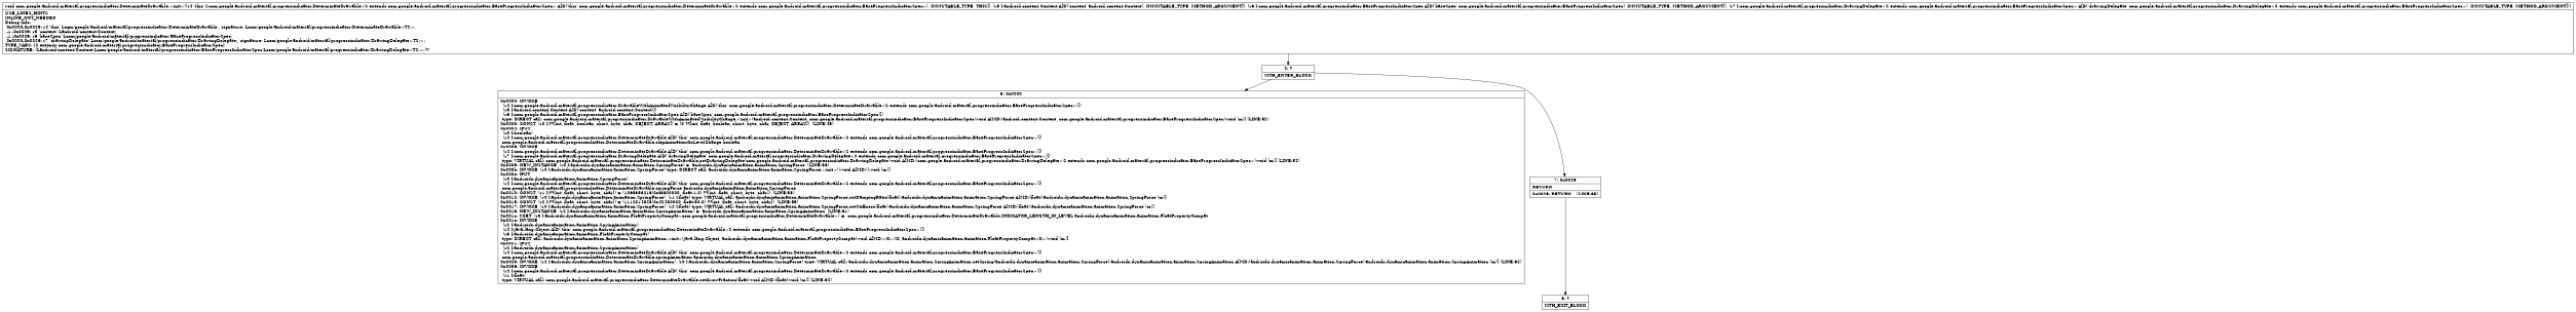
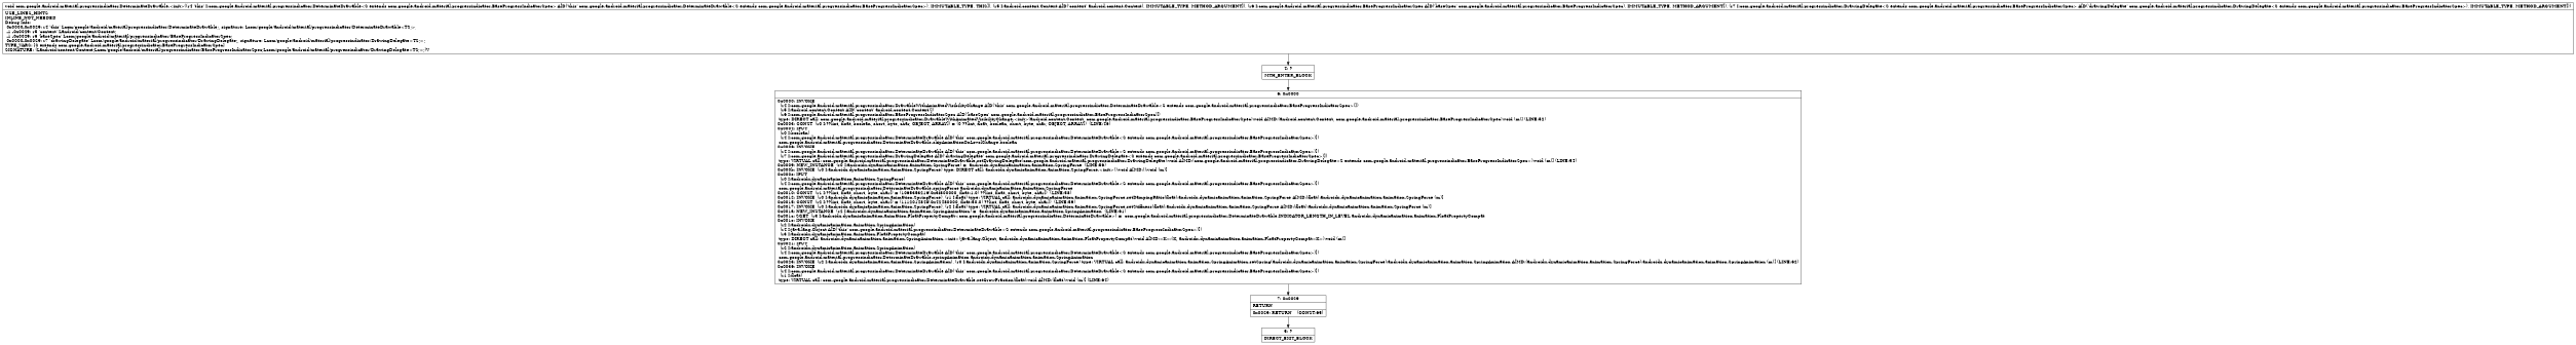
  digraph {
    node [shape=record]
    n1 [label="{4\:\ ?|MTH_ENTER_BLOCK\l}"]
    n2 [label="{6\:\ 0x0000|0x0000: INVOKE  \l  (r4 I:com.google.android.material.progressindicator.DrawableWithAnimatedVisibilityChange A[D('this' com.google.android.material.progressindicator.DeterminateDrawable\<S extends com.google.android.material.progressindicator.BaseProgressIndicatorSpec\>)])\l  (r5 I:android.content.Context A[D('context' android.content.Context)])\l  (r6 I:com.google.android.material.progressindicator.BaseProgressIndicatorSpec A[D('baseSpec' com.google.android.material.progressindicator.BaseProgressIndicatorSpec)])\l type: DIRECT call: com.google.android.material.progressindicator.DrawableWithAnimatedVisibilityChange.\<init\>(android.content.Context, com.google.android.material.progressindicator.BaseProgressIndicatorSpec):void A[MD:(android.content.Context, com.google.android.material.progressindicator.BaseProgressIndicatorSpec):void (m)] (LINE:52)\l0x0003: CONST  (r0 I:??[int, float, boolean, short, byte, char, OBJECT, ARRAY]) = (0 ??[int, float, boolean, short, byte, char, OBJECT, ARRAY])  (LINE:46)\l0x0004: IPUT  \l  (r0 I:boolean)\l  (r4 I:com.google.android.material.progressindicator.DeterminateDrawable A[D('this' com.google.android.material.progressindicator.DeterminateDrawable\<S extends com.google.android.material.progressindicator.BaseProgressIndicatorSpec\>)])\l com.google.android.material.progressindicator.DeterminateDrawable.skipAnimationOnLevelChange boolean \l0x0006: INVOKE  \l  (r4 I:com.google.android.material.progressindicator.DeterminateDrawable A[D('this' com.google.android.material.progressindicator.DeterminateDrawable\<S extends com.google.android.material.progressindicator.BaseProgressIndicatorSpec\>)])\l  (r7 I:com.google.android.material.progressindicator.DrawingDelegate A[D('drawingDelegate' com.google.android.material.progressindicator.DrawingDelegate\<S extends com.google.android.material.progressindicator.BaseProgressIndicatorSpec\>)])\l type: VIRTUAL call: com.google.android.material.progressindicator.DeterminateDrawable.setDrawingDelegate(com.google.android.material.progressindicator.DrawingDelegate):void A[MD:(com.google.android.material.progressindicator.DrawingDelegate\<S extends com.google.android.material.progressindicator.BaseProgressIndicatorSpec\>):void (m)] (LINE:54)\l0x0009: NEW_INSTANCE  (r0 I:androidx.dynamicanimation.animation.SpringForce) =  androidx.dynamicanimation.animation.SpringForce  (LINE:56)\l0x000b: INVOKE  (r0 I:androidx.dynamicanimation.animation.SpringForce) type: DIRECT call: androidx.dynamicanimation.animation.SpringForce.\<init\>():void A[MD:():void (m)]\l0x000e: IPUT  \l  (r0 I:androidx.dynamicanimation.animation.SpringForce)\l  (r4 I:com.google.android.material.progressindicator.DeterminateDrawable A[D('this' com.google.android.material.progressindicator.DeterminateDrawable\<S extends com.google.android.material.progressindicator.BaseProgressIndicatorSpec\>)])\l com.google.android.material.progressindicator.DeterminateDrawable.springForce androidx.dynamicanimation.animation.SpringForce \l0x0010: CONST  (r1 I:??[int, float, short, byte, char]) = (1065353216(0x3f800000, float:1.0) ??[int, float, short, byte, char])  (LINE:58)\l0x0012: INVOKE  (r0 I:androidx.dynamicanimation.animation.SpringForce), (r1 I:float) type: VIRTUAL call: androidx.dynamicanimation.animation.SpringForce.setDampingRatio(float):androidx.dynamicanimation.animation.SpringForce A[MD:(float):androidx.dynamicanimation.animation.SpringForce (m)]\l0x0015: CONST  (r2 I:??[int, float, short, byte, char]) = (1112014848(0x42480000, float:50.0) ??[int, float, short, byte, char])  (LINE:59)\l0x0017: INVOKE  (r0 I:androidx.dynamicanimation.animation.SpringForce), (r2 I:float) type: VIRTUAL call: androidx.dynamicanimation.animation.SpringForce.setStiffness(float):androidx.dynamicanimation.animation.SpringForce A[MD:(float):androidx.dynamicanimation.animation.SpringForce (m)]\l0x001a: NEW_INSTANCE  (r2 I:androidx.dynamicanimation.animation.SpringAnimation) =  androidx.dynamicanimation.animation.SpringAnimation  (LINE:61)\l0x001c: SGET  (r3 I:androidx.dynamicanimation.animation.FloatPropertyCompat\<com.google.android.material.progressindicator.DeterminateDrawable\>) =  com.google.android.material.progressindicator.DeterminateDrawable.INDICATOR_LENGTH_IN_LEVEL androidx.dynamicanimation.animation.FloatPropertyCompat \l0x001e: INVOKE  \l  (r2 I:androidx.dynamicanimation.animation.SpringAnimation)\l  (r4 I:java.lang.Object A[D('this' com.google.android.material.progressindicator.DeterminateDrawable\<S extends com.google.android.material.progressindicator.BaseProgressIndicatorSpec\>)])\l  (r3 I:androidx.dynamicanimation.animation.FloatPropertyCompat)\l type: DIRECT call: androidx.dynamicanimation.animation.SpringAnimation.\<init\>(java.lang.Object, androidx.dynamicanimation.animation.FloatPropertyCompat):void A[MD:\<K\>:(K, androidx.dynamicanimation.animation.FloatPropertyCompat\<K\>):void (m)]\l0x0021: IPUT  \l  (r2 I:androidx.dynamicanimation.animation.SpringAnimation)\l  (r4 I:com.google.android.material.progressindicator.DeterminateDrawable A[D('this' com.google.android.material.progressindicator.DeterminateDrawable\<S extends com.google.android.material.progressindicator.BaseProgressIndicatorSpec\>)])\l com.google.android.material.progressindicator.DeterminateDrawable.springAnimation androidx.dynamicanimation.animation.SpringAnimation \l0x0023: INVOKE  (r2 I:androidx.dynamicanimation.animation.SpringAnimation), (r0 I:androidx.dynamicanimation.animation.SpringForce) type: VIRTUAL call: androidx.dynamicanimation.animation.SpringAnimation.setSpring(androidx.dynamicanimation.animation.SpringForce):androidx.dynamicanimation.animation.SpringAnimation A[MD:(androidx.dynamicanimation.animation.SpringForce):androidx.dynamicanimation.animation.SpringAnimation (m)] (LINE:62)\l0x0036: INVOKE  \l  (r4 I:com.google.android.material.progressindicator.DeterminateDrawable A[D('this' com.google.android.material.progressindicator.DeterminateDrawable\<S extends com.google.android.material.progressindicator.BaseProgressIndicatorSpec\>)])\l  (r1 I:float)\l type: VIRTUAL call: com.google.android.material.progressindicator.DeterminateDrawable.setGrowFraction(float):void A[MD:(float):void (m)] (LINE:64)\l}"]
-   n3 [label="{7\:\ 0x0029|RETURN\l|0x0029: RETURN    (LINE:65)\l}"]
-   n4 [label="{5\:\ ?|MTH_EXIT_BLOCK\l}"]
+   n3 [label="{7\:\ 0x0029|RETURN\l|0x0029: RETURN    (CONST:65)\l}"]
+   n4 [label="{5\:\ ?|DIRECT_EXIT_BLOCK\l}"]
    n5 [label="{void com.google.android.material.progressindicator.DeterminateDrawable.\<init\>((r4 'this' I:com.google.android.material.progressindicator.DeterminateDrawable\<S extends com.google.android.material.progressindicator.BaseProgressIndicatorSpec\> A[D('this' com.google.android.material.progressindicator.DeterminateDrawable\<S extends com.google.android.material.progressindicator.BaseProgressIndicatorSpec\>), IMMUTABLE_TYPE, THIS]), (r5 I:android.content.Context A[D('context' android.content.Context), IMMUTABLE_TYPE, METHOD_ARGUMENT]), (r6 I:com.google.android.material.progressindicator.BaseProgressIndicatorSpec A[D('baseSpec' com.google.android.material.progressindicator.BaseProgressIndicatorSpec), IMMUTABLE_TYPE, METHOD_ARGUMENT]), (r7 I:com.google.android.material.progressindicator.DrawingDelegate\<S extends com.google.android.material.progressindicator.BaseProgressIndicatorSpec\> A[D('drawingDelegate' com.google.android.material.progressindicator.DrawingDelegate\<S extends com.google.android.material.progressindicator.BaseProgressIndicatorSpec\>), IMMUTABLE_TYPE, METHOD_ARGUMENT]))  | USE_LINES_HINTS\lINLINE_NOT_NEEDED\lDebug Info:\l  0x0000\-0x0029: r4 'this' Lcom\/google\/android\/material\/progressindicator\/DeterminateDrawable;, signature: Lcom\/google\/android\/material\/progressindicator\/DeterminateDrawable\<TS;\>;\l  \-1 \-0x0029: r5 'context' Landroid\/content\/Context;\l  \-1 \-0x0029: r6 'baseSpec' Lcom\/google\/android\/material\/progressindicator\/BaseProgressIndicatorSpec;\l  0x0000\-0x0029: r7 'drawingDelegate' Lcom\/google\/android\/material\/progressindicator\/DrawingDelegate;, signature: Lcom\/google\/android\/material\/progressindicator\/DrawingDelegate\<TS;\>;\lTYPE_VARS: [S extends com.google.android.material.progressindicator.BaseProgressIndicatorSpec]\lSIGNATURE: (Landroid\/content\/Context;Lcom\/google\/android\/material\/progressindicator\/BaseProgressIndicatorSpec;Lcom\/google\/android\/material\/progressindicator\/DrawingDelegate\<TS;\>;)V\l}"]
    n1 -> n2
-   n1 -> n3
+   n2 -> n3
    n3 -> n4
    n5 -> n1
  }
